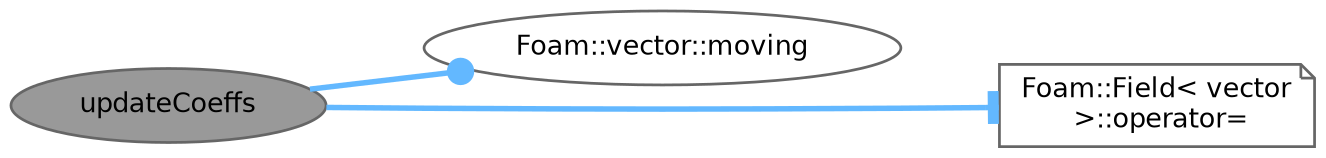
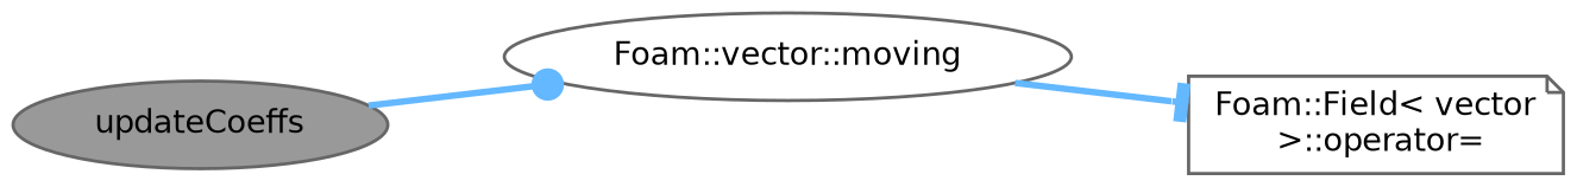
  digraph {
    rankdir=LR
    node [color=grey40 fillcolor=white fontname=Helvetica fontsize=10 shape=ellipse style=filled]
    edge [color=steelblue1 fontname=Helvetica fontsize=10 labelfontname=Helvetica labelfontsize=10 style=bold]
    n1 [color=gray40 fillcolor=grey60 fontcolor=black height=0.2 label=updateCoeffs width=0.4]
    n2 [height=0.2 label="Foam::vector::moving" width=0.4]
    n3 [height=0.2 label="Foam::Field\< vector\l \>::operator=" shape=note width=0.4]
    n1 -> n2 [arrowhead=dot]
-   n1 -> n3 [arrowhead=tee]
+   n2 -> n3 [arrowhead=tee]
  }
